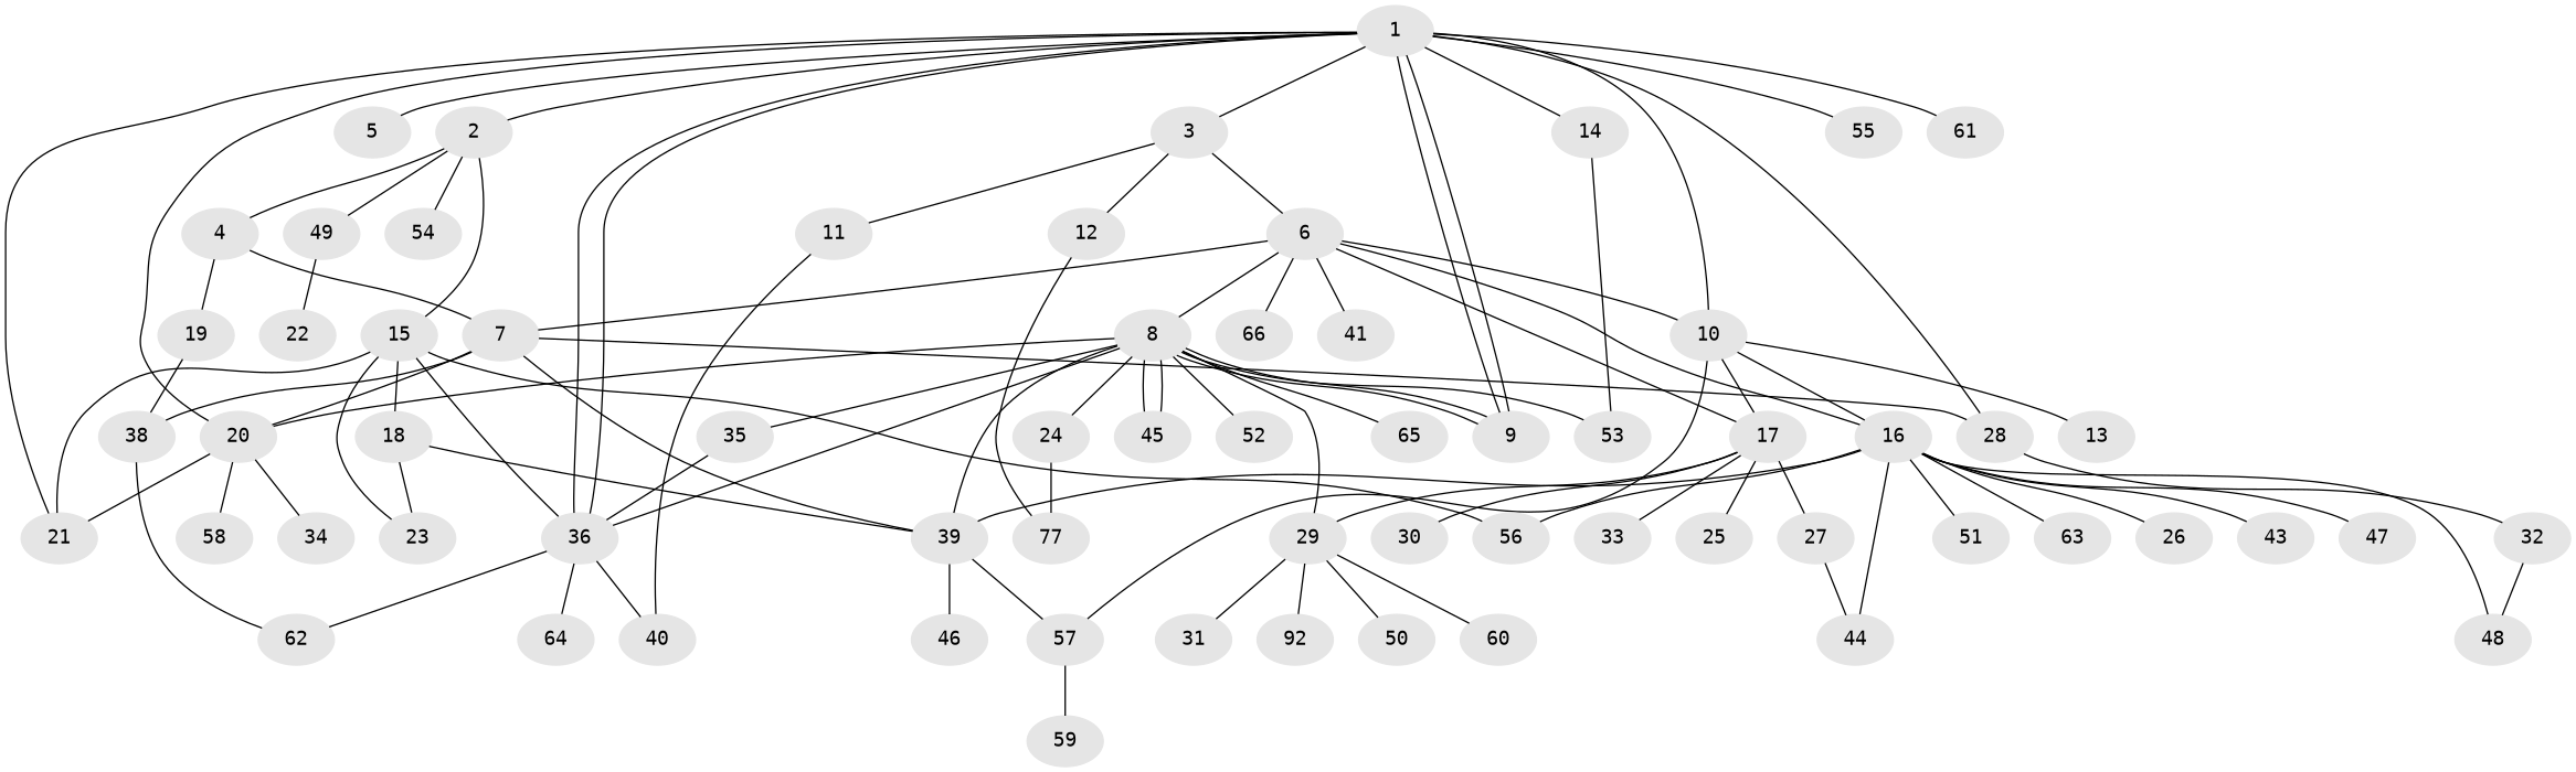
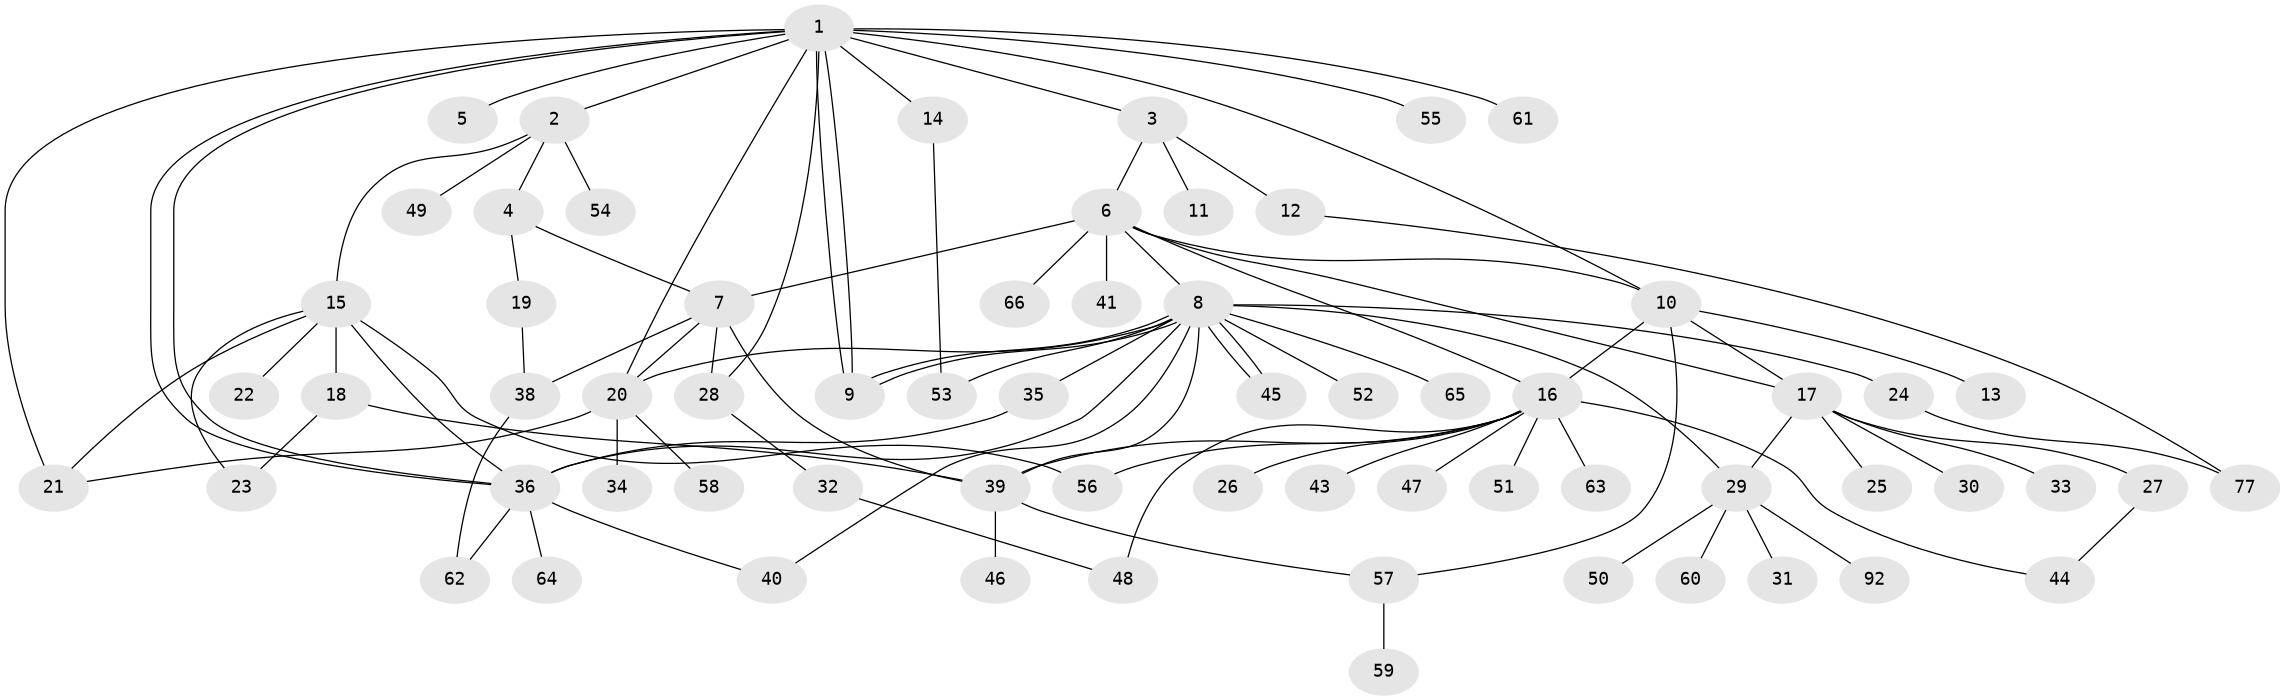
  graph {
    fontname="DejaVu Sans Mono"
    node [color=gray90 fontname="DejaVu Sans Mono" style=filled]
    edge [fontname="DejaVu Sans Mono"]
    1
    2
    3
    5
    9
    10
    14
    20
    21
    28
    36
    55
    61
    4
    15
    49
    54
    6
    11
    12
    16
    17
    13
    57
    53
    34
    58
    32
    40
    62
    64
    7
    19
    18
    22
    23
    56
    8
    41
    66
    n41 [label=77]
    38
    39
    24
    29
    35
    45
    52
    65
    26
    43
    44
    47
    48
    51
    63
    25
    27
    30
    33
    46
    31
    n63 [label=92]
    50
    60
    59
    1 -- 2
    1 -- 3
    1 -- 5
    1 -- 9
    1 -- 9
    1 -- 10
    1 -- 14
    1 -- 20
    1 -- 21
    1 -- 28
    1 -- 36
    1 -- 36
    1 -- 55
    1 -- 61
    2 -- 4
    2 -- 15
    2 -- 49
    2 -- 54
    3 -- 6
    3 -- 11
    3 -- 12
    10 -- 16
    10 -- 17
    10 -- 13
    10 -- 57
    14 -- 53
    20 -- 21
    20 -- 34
    20 -- 58
    28 -- 32
    36 -- 40
    36 -- 62
    36 -- 64
    4 -- 7
    4 -- 19
    15 -- 21
    15 -- 36
    15 -- 18
-   49 -- 22
+   15 -- 22
    15 -- 23
    15 -- 56
    6 -- 10
    6 -- 16
    6 -- 17
    6 -- 7
    6 -- 8
    6 -- 41
    6 -- 66
    12 -- n41
    16 -- 56
    16 -- 39
    16 -- 26
    16 -- 43
    16 -- 44
    16 -- 47
    16 -- 48
    16 -- 51
    16 -- 63
    17 -- 29
    17 -- 25
    17 -- 27
    17 -- 30
    17 -- 33
    57 -- 59
    32 -- 48
    7 -- 20
    7 -- 28
    7 -- 38
    7 -- 39
    19 -- 38
    18 -- 23
    18 -- 39
    8 -- 9
    8 -- 9
    8 -- 20
    8 -- 36
    8 -- 53
-   11 -- 40
+   8 -- 40
    8 -- 39
    8 -- 24
    8 -- 29
    8 -- 35
    8 -- 45
    8 -- 45
    8 -- 52
    8 -- 65
    38 -- 62
    39 -- 57
    39 -- 46
    24 -- n41
    29 -- 31
    29 -- n63
    29 -- 50
    29 -- 60
    35 -- 36
    27 -- 44
  }
